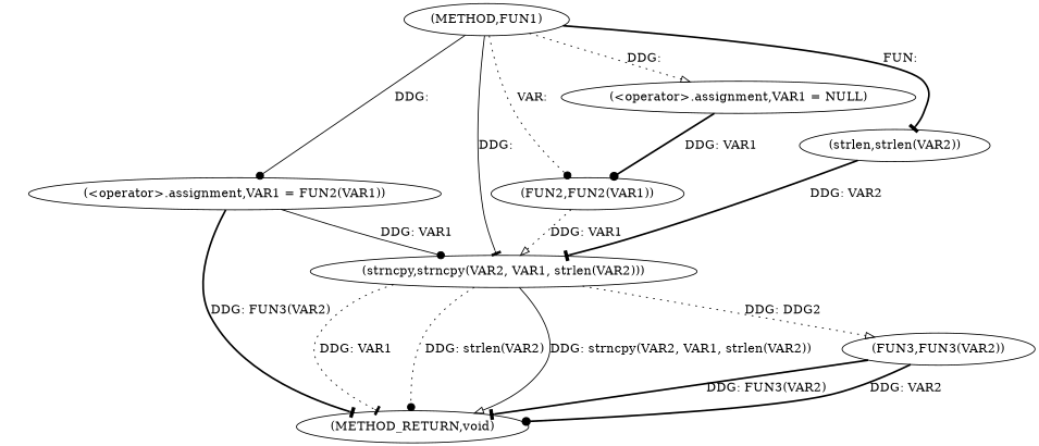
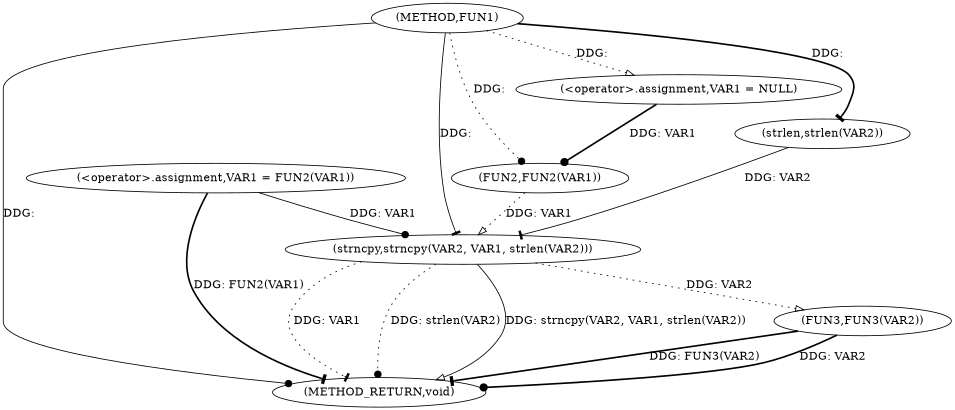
  digraph {
    edge [arrowhead=dot style=dotted]
    n1 [label="(METHOD,FUN1)"]
    n2 [label="(<operator>.assignment,VAR1 = NULL)"]
    n3 [label="(<operator>.assignment,VAR1 = FUN2(VAR1))"]
    n4 [label="(FUN2,FUN2(VAR1))"]
    n5 [label="(strncpy,strncpy(VAR2, VAR1, strlen(VAR2)))"]
    n6 [label="(strlen,strlen(VAR2))"]
    n7 [label="(METHOD_RETURN,void)"]
    n8 [label="(FUN3,FUN3(VAR2))"]
    n1 -> n2 [arrowhead=onormal label="DDG: "]
-   n1 -> n3 [label="DDG: " style=solid]
-   n1 -> n4 [label="VAR: "]
+   n1 -> n7 [label="DDG: " style=solid]
+   n1 -> n4 [label="DDG: "]
    n1 -> n5 [arrowhead=tee label="DDG: " style=solid]
-   n1 -> n6 [arrowhead=tee label="FUN: " style=bold]
+   n1 -> n6 [arrowhead=tee label="DDG: " style=bold]
    n2 -> n4 [label="DDG: VAR1" style=bold]
    n3 -> n5 [label="DDG: VAR1" style=solid]
-   n3 -> n7 [arrowhead=tee label="DDG: FUN3(VAR2)" style=bold]
+   n3 -> n7 [arrowhead=tee label="DDG: FUN2(VAR1)" style=bold]
    n4 -> n5 [arrowhead=onormal label="DDG: VAR1"]
    n5 -> n7 [arrowhead=tee label="DDG: VAR1"]
    n5 -> n7 [label="DDG: strlen(VAR2)"]
    n5 -> n7 [arrowhead=onormal label="DDG: strncpy(VAR2, VAR1, strlen(VAR2))" style=solid]
-   n5 -> n8 [arrowhead=onormal label="DDG: DDG2"]
-   n6 -> n5 [arrowhead=tee label="DDG: VAR2" style=bold]
+   n5 -> n8 [arrowhead=onormal label="DDG: VAR2"]
+   n6 -> n5 [arrowhead=tee label="DDG: VAR2" style=solid]
    n8 -> n7 [arrowhead=tee label="DDG: FUN3(VAR2)" style=bold]
    n8 -> n7 [label="DDG: VAR2" style=bold]
  }
